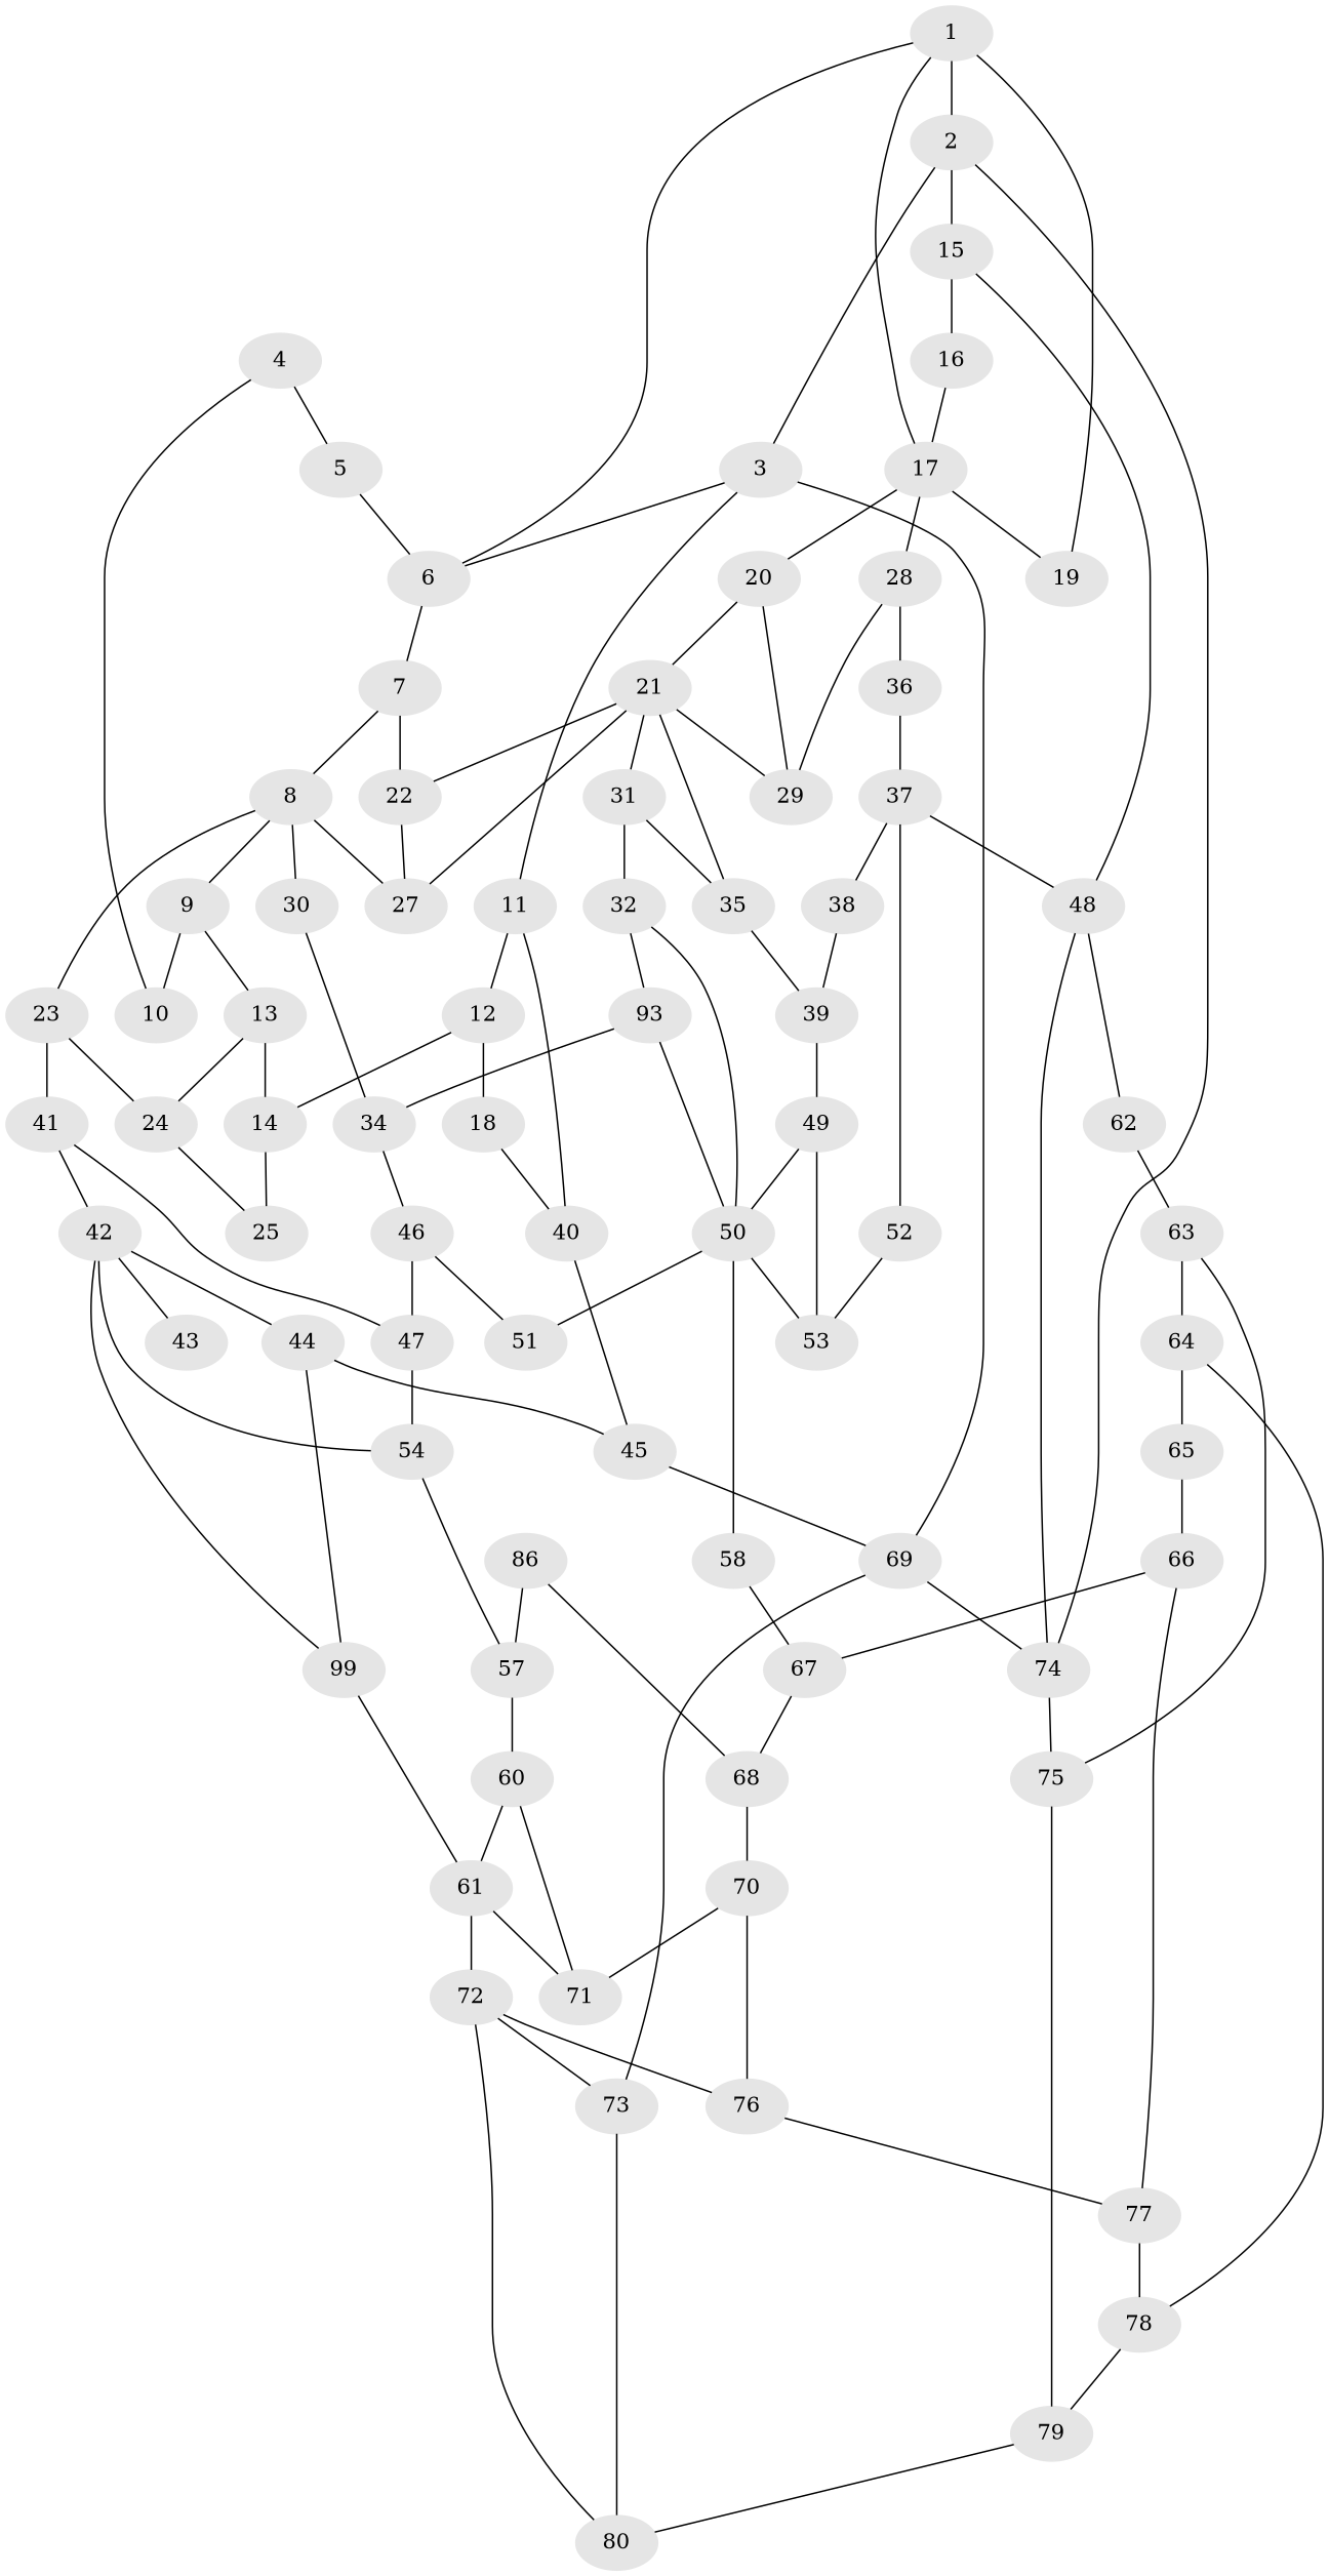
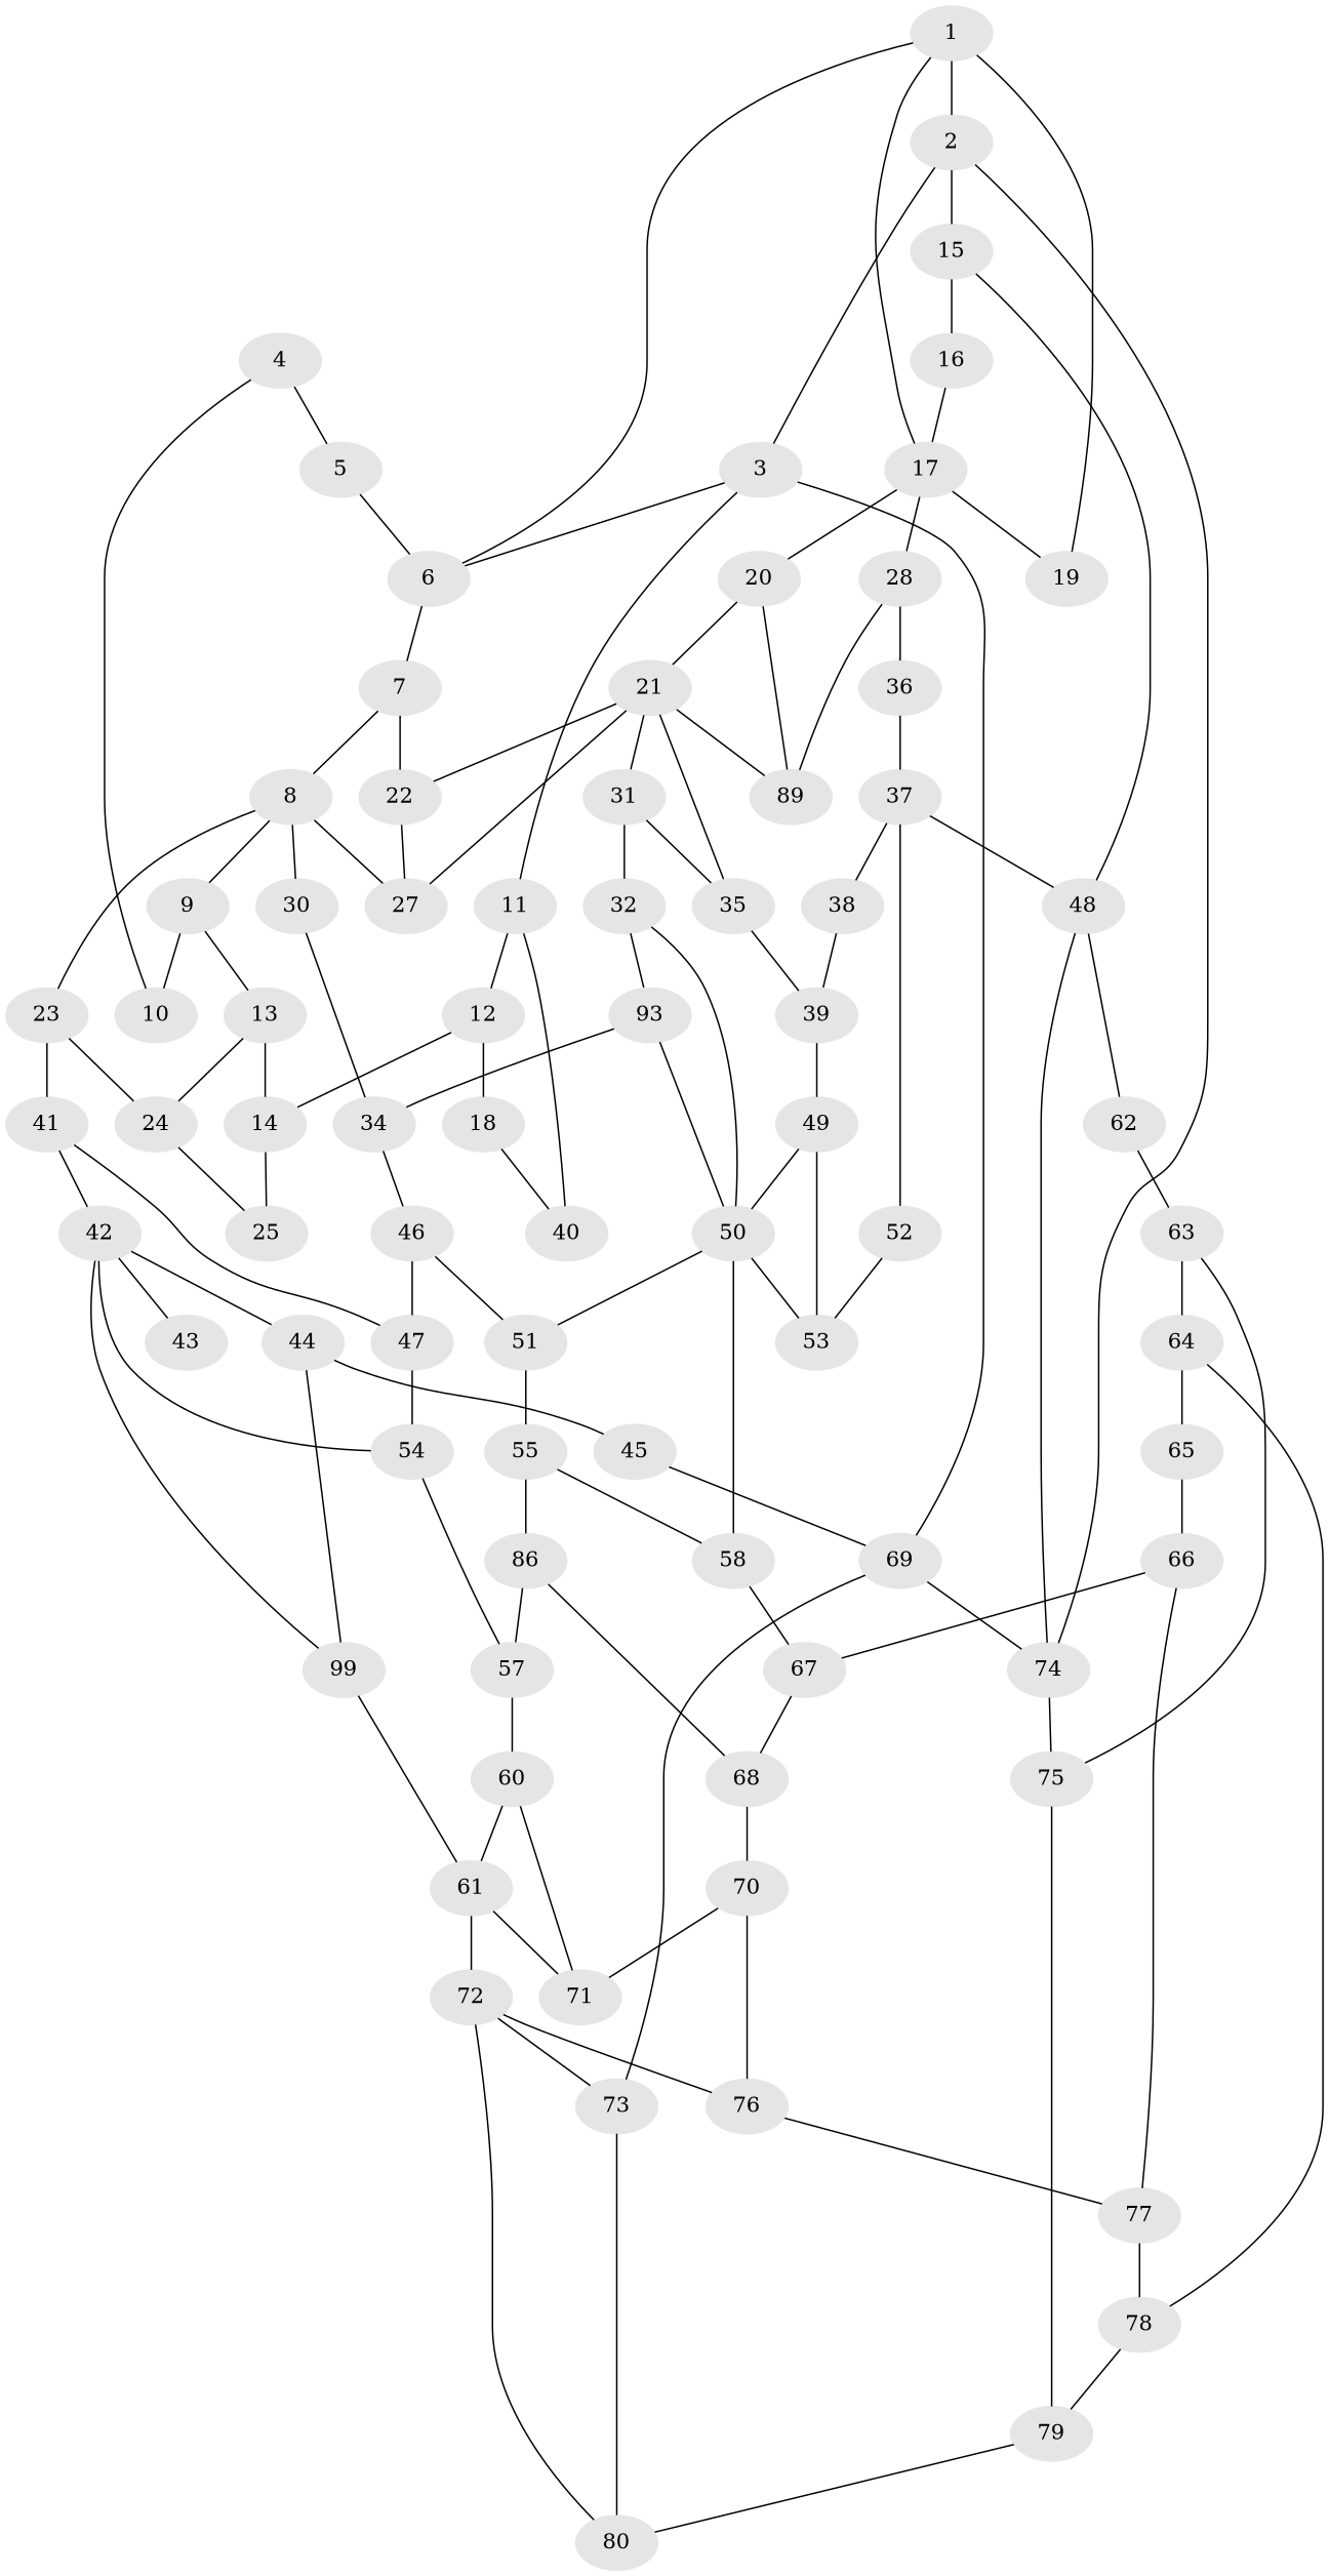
  graph {
    node [color=gray90 style=filled]
    edge [weight=1.0]
    1
    2
    6
    17
    19
    3
    15
    74
    7
    20
    28
    11
    69
    16
    48
    75
    4
    5
    10
    12
    40
    73
    8
    22
    9
    23
    27
    30
    13
    24
    41
    34
    14
    18
    45
    25
    62
    21
-   29
+   29 [label=89]
    36
    31
    35
    32
    39
    42
    47
    37
    46
    n49 [label=93]
    50
    51
    53
    58
    49
    38
    52
    43
    44
    54
    n60 [label=99]
    57
    61
+   55
    67
    n65 [label=86]
    63
    60
    68
    70
    71
    72
    76
    80
    64
    65
    78
    79
    66
    77
    1 -- 2
    1 -- 6
    1 -- 17
    1 -- 19 [weight=2.0]
    2 -- 3
    2 -- 15
    2 -- 74
    6 -- 7
    17 -- 19
    17 -- 20
    17 -- 28
    3 -- 6
    3 -- 11
    3 -- 69
    15 -- 16
    15 -- 48
    74 -- 75
    7 -- 8
    7 -- 22
    20 -- 21
    20 -- 29
    28 -- 29
    28 -- 36
    11 -- 12
    11 -- 40
    69 -- 74
    69 -- 73
    16 -- 17 [weight=2.0]
    48 -- 74
    48 -- 62
    75 -- 79
    4 -- 5
    4 -- 10
    5 -- 6
    12 -- 14
    12 -- 18 [weight=2.0]
-   40 -- 45
    73 -- 80
    8 -- 9
    8 -- 23
    8 -- 27
    8 -- 30 [weight=2.0]
    22 -- 27
    9 -- 10
    9 -- 13
    23 -- 24
    23 -- 41
    30 -- 34
    13 -- 24
    13 -- 14
    24 -- 25
    41 -- 42
    41 -- 47
    34 -- 46
    14 -- 25
    18 -- 40
    45 -- 69
    62 -- 63 [weight=2.0]
    21 -- 22
    21 -- 27
    21 -- 29
    21 -- 31
    21 -- 35
    36 -- 37 [weight=2.0]
    31 -- 35
    31 -- 32
    35 -- 39
    32 -- n49
    32 -- 50
    39 -- 49
    42 -- 43 [weight=2.0]
    42 -- 44
    42 -- 54
    42 -- n60
    47 -- 54
    37 -- 48
    37 -- 38 [weight=2.0]
    37 -- 52
    46 -- 47
    46 -- 51
    n49 -- 34
    n49 -- 50
    50 -- 51
    50 -- 53
    50 -- 58
+   51 -- 55
    58 -- 67
    49 -- 50
    49 -- 53
    38 -- 39
    52 -- 53
    44 -- 45
    44 -- n60
    54 -- 57
    n60 -- 61 [weight=2.0]
    57 -- 60
    61 -- 71
    61 -- 72 [weight=2.0]
+   55 -- 58
+   55 -- n65
    67 -- 68
    n65 -- 57
    n65 -- 68
    63 -- 75
    63 -- 64 [weight=3.0]
    60 -- 61
    60 -- 71
    68 -- 70
    70 -- 71
    70 -- 76
    72 -- 73
    72 -- 76
    72 -- 80
    76 -- 77
    64 -- 65 [weight=2.0]
    64 -- 78
    65 -- 66
    78 -- 79
    79 -- 80
    66 -- 67
    66 -- 77
    77 -- 78
  }
